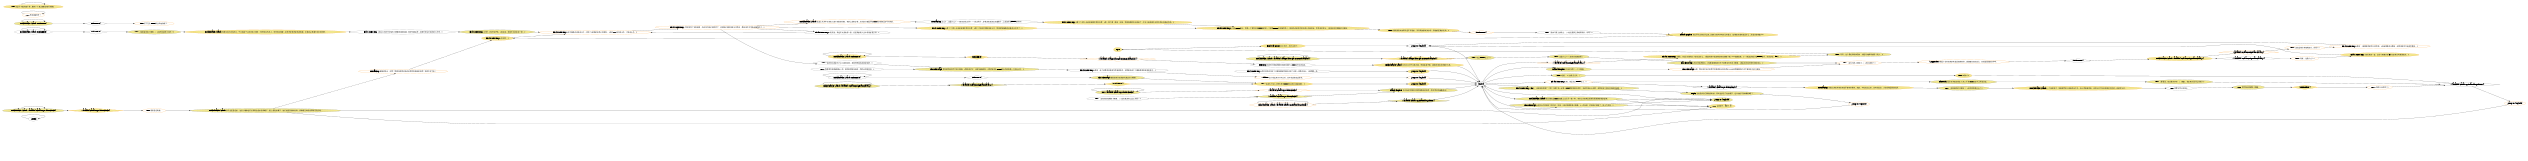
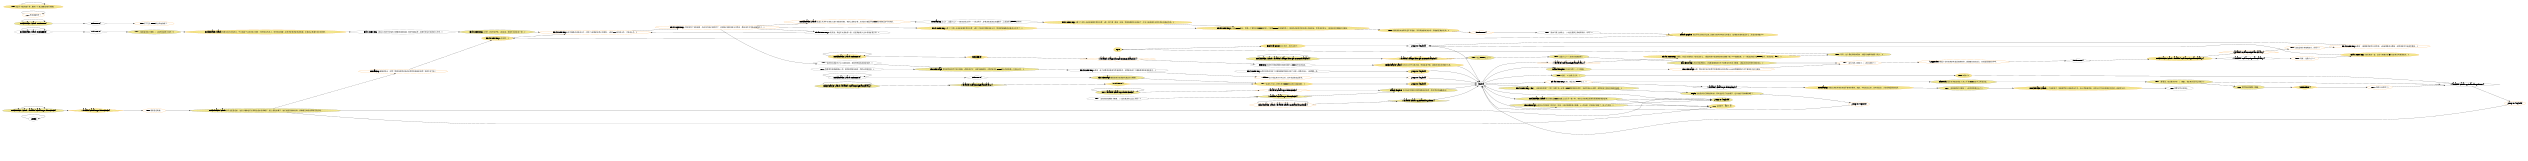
  digraph {
    rankdir=LR
    node [color=gray40 fillcolor=khaki style=filled]
    n1 [fillcolor=white label=START]
    n2 [color=darkorange label=input]
    n3 [color=darkorange label="Esprit de Corps: ……很久，很久以前了。"]
    n4 [fillcolor=white label="Jump to: [toyhub]"]
    n5 [color=darkorange label="Knick-knacks Stand: IsKimHere()"]
    n6 [color=darkorange label="IsKimHere()" shape=diamond]
    n7 [color=darkorange fillcolor=white label="!(Variable[\"village.idiot_gave_second_alcohol\"])" shape=diamond]
    n8 [fillcolor=white label="Rhetoric: 他没有详细说明那到底意味着什么——也不见得会说。"]
    n9 [color=darkorange fillcolor=white label="!(IsKimHere())" shape=diamond]
    n10 [fillcolor=white label="You: （指向马背上的骑士。）“这些是弗兰考格斯骑兵，对吗？”"]
    n11 [color=darkorange label="Inland Empire: 他似乎对这些玩具之间上演的永恒冲突有自己的看法。如果能发现到底是什么，应该会很有趣……"]
    n12 [label="Bird's Nest Roy: “好吧。”他不动声色。“说实话，我也不太喜欢这一套。”"]
    n13 [color=darkorange fillcolor=white label="Bird's Nest Roy: “你大概是在说革命分子，对吧？”玻璃后的男人回答到。“是的——他们是士兵。大革命士兵。”"]
    n14 [color=darkorange fillcolor=white label="Bird's Nest Roy: “我觉得为了达到效果，有点夸大他们的贫穷了。你把他们放到皇家士兵旁边，看起来不太可能会赢的样子。”"]
    n15 [label="Rhetoric: 他没有详细说明这个‘坏人手里’——他也不太可能会说。"]
    n16 [label="You: （看看金，然后看向罗伊。）“抱歉，我们刚才说什么来着？”"]
    n17 [fillcolor=white label="!(Variable[\"canal.roy_inland_buy_done\"])" shape=diamond]
    n18 [label="You: “当然。”（故意点点头。）"]
    n19 [color=darkorange label="You: “*谁*？”"]
    n20 [color=darkorange label="You: 远离柜子。[离开。]"]
    n21 [label="You: （指着蓝色的小雕像。）“这些到底是什么？”"]
    n22 [color=darkorange label="Knick-knacks Stand: 一个身材高大、穿着鳞甲的人骑着高头大马，身上背着燧发枪。这类士兵可以在眨眼之间消灭一队敌军士兵。"]
    n23 [fillcolor=white label="You: 查看马背上的骑士。"]
    n24 [label="Jump to: [toyhub]"]
    n25 [fillcolor=white label=toyhub]
    n26 [color=darkorange fillcolor=white label="!(Variable[\"tc.franconigerian_cavalry\"])" shape=diamond]
    n27 [color=darkorange fillcolor=white label="Bird's Nest Roy: “哦，那是无头FALN骑士。”"]
    n28 [label="Bird's Nest Roy: “50分。这价格很优惠了！那个小帽子也一起算上——我觉得他在找它，或者其他什么东西。故事的这个部分有很多种诠释。”"]
    n29 [label="Inland Empire: 买点好东西！一个小雕像。"]
    n30 [label="Kim Kitsuragi: “皇家士兵就是这个样子的，没错。”他仔细观察着小雕像。“一开始是。后来他们衰落了，穿上了伪装。”"]
    n31 [label="Knick-knacks Stand: 他们确实是——制服看上去几乎一模一样。有些士兵的胸口甚至钉着相同形状的勋章。"]
    n32 [label="You: （指着蓝色的小雕像。）“这些是皇家士兵吗？”"]
    n33 [color=darkorange label="Knick-knacks Stand: 你看见好几排玩具兵，守卫着桌子上的其他小物件：有些骑在马背上，有些衣衫褴褛，还有些穿着亮蓝色的制服。全都在认真履行自己的职责。"]
    n34 [fillcolor=white label="Bird's Nest Roy: “很多人对那个特别的小雕像很*感兴趣*。我把它藏起来，就是不想让它落到坏人手里。”"]
    n35 [label="Knick-knacks Stand: Variable[\"tc.franconigerian_cavalry\"]"]
    n36 [label="Variable[\"tc.franconigerian_cavalry\"]" shape=diamond]
    n37 [color=darkorange label="!(IsKimHere())" shape=diamond]
    n38 [color=darkorange label="You: “这是为了给人们带去希望——就连*我们*也能做到。”"]
    n39 [color=darkorange label="Bird's Nest Roy: “确实。”他立马就明白了你在说什么。“我觉得那下面好像还有他的帽子呢……”他翻找着。“一个配套的缩小版FALN帽子。给你的话，50分。”"]
    n40 [label="You: “等等，这个看起来很像雷内，就是玩地掷球的那个老人。”"]
    n41 [label="You: 查看衣衫褴褛的小雕像。"]
    n42 [color=darkorange label="!(IsKimHere())" shape=diamond]
    n43 [fillcolor=white label="Knick-knacks Stand: IsKimHere()"]
    n44 [fillcolor=white label="IsKimHere()" shape=diamond]
    n45 [fillcolor=white label="!(IsKimHere())" shape=diamond]
    n46 [color=darkorange label="Knick-knacks Stand: Variable[\"tc.franconigerian_cavalry\"]"]
    n47 [color=darkorange fillcolor=white label="Variable[\"tc.franconigerian_cavalry\"]" shape=diamond]
    n48 [fillcolor=white label="!(Variable[\"tc.franconigerian_cavalry\"])" shape=diamond]
    n49 [color=darkorange label="Jump to: [toyhub]"]
    n50 [color=darkorange label="Bird's Nest Roy: “也许吧。”"]
    n51 [color=darkorange fillcolor=white label="Jump to: [toyhub]"]
    n52 [label="Inland Empire: 尝试在这里找到些漂亮和酷炫的东西。然后用它把她赢回来！"]
    n53 [label="Knick-knacks Stand: Variable[\"canal.toy_white_check\"]"]
    n54 [color=darkorange label="Variable[\"canal.toy_white_check\"]" shape=diamond]
    n55 [color=darkorange fillcolor=white label="You: 观察蓝色制服。"]
    n56 [label="Knick-knacks Stand: 并不全是蓝色的。这些小雕像也可以穿着金色外套和帽子，配上橙色的裤子。他们的姿势各种各样，挥舞着宝剑或者带刺刀的步枪。"]
    n57 [fillcolor=white label="!(Variable[\"canal.toy_white_check\"])" shape=diamond]
    n58 [color=darkorange label="Interfacing: 你挑出来的所有东西似乎都有些褪色，残破，不知道怎么的，还有些悲哀。大部分都是些破玩具。"]
    n59 [color=darkorange fillcolor=white label="Knick-knacks Stand: Variable[\"canal.roy_inland_buy_done\"]"]
    n60 [label="Variable[\"canal.roy_inland_buy_done\"]" shape=diamond]
    n61 [color=darkorange label="Bird's Nest Roy: “无头FALN骑士。那是一个都市传说——说的是一个穿着FALN运动服的男人，骑着马在瑞瓦肖的街道上到处游走。而且他没有头。”他指向没有脑袋的小雕像。"]
    n62 [color=darkorange label="You: “要战胜资本的军队是不可能的。问问我的朋友加尔特，我他妈是谁的走狗。”"]
    n63 [color=darkorange label="Jump to: [toyhub]"]
    n64 [color=darkorange fillcolor=white label="Suggestion: 那是个非常标准的售货员招牌笑容，感觉确实发自真心。你应该跟他好好学学。"]
    n65 [label="Kim Kitsuragi: “弗兰考格斯骑兵。”他看着微弱的灯光下那尊灰扑扑的小雕像。“我以前对这些家伙特别用心。”"]
    n66 [color=darkorange fillcolor=white label="You: （指向马背上的骑士。）“他们是谁？”"]
    n67 [color=darkorange fillcolor=white label="You: 买下无头FALN骑士和他的帽子。"]
    n68 [fillcolor=white label="Bird's Nest Roy: “我有没有说过这个小雕像是能带来好运的？记得一直带在身上。”他咧嘴一笑。"]
    n69 [label="Kim Kitsuragi: 警督研究着你手中的小雕像。“我听说过它，”他打趣着说到，“我听说无头FALN骑士的坐骑是一只无头公牛。”"]
    n70 [fillcolor=white label="Bird's Nest Roy: “是的，这个故事有好多相互矛盾的版本，但我相信这个小雕像是更加标准的表示。”"]
    n71 [color=darkorange fillcolor=white label="Volition: 这个听起来……不太对。你不应该相信这家伙。"]
    n72 [fillcolor=white label="Bird's Nest Roy: “老实说，我也不太喜欢那一套，但是我的客人当中有很多是父母。”"]
    n73 [label="Logic: 当他丢掉自己脑袋的时候，同时也弄丢了他的帽子。也许他在寻找*脑袋*呢？"]
    n74 [color=darkorange fillcolor=white label="Jump to: [toyhub]"]
    n75 [color=darkorange fillcolor=white label="You: 把‘她’赢回来？"]
    n76 [color=darkorange fillcolor=white label="Kim Kitsuragi: “嗯。我以前对自己的弗兰考格斯骑士特别用心……”他看着黯淡灯光下满是灰尘的小雕像。"]
    n77 [color=darkorange fillcolor=white label="You: “你是什么意思？”"]
    n78 [color=darkorange label="Bird's Nest Roy: “哪个？”男人从他的玻璃亭里往外看，“啊！大革命时期的皇家士兵。我觉得制服颜色好像有点太亮了。”"]
    n79 [color=darkorange fillcolor=white label="Interfacing: 挺酷的骑士，对吧？我就知道我们能在这里找到值钱的东西！快把它买下来！"]
    n80 [color=darkorange label="Knick-knacks Stand: 玩具士兵们守卫着大碗，里面装着手镯、戒指和用过的香烟打火机。"]
    n81 [label="You: “这是什么？”（拿给当铺老板看）"]
    n82 [color=darkorange label="Bird's Nest Roy: “哪个？”男人从他的玻璃亭里往外看，“啊，那个啊！是的，没错。我觉得颜料有点艳俗了，不过小孩就是不分青红皂白地喜欢亮色。”"]
    n83 [label="Knick-knacks Stand: Variable[\"village.idiot_gave_second_alcohol\"]"]
    n84 [color=darkorange label="Variable[\"village.idiot_gave_second_alcohol\"]" shape=diamond]
    n85 [label="You: “无头FALN骑士！”"]
    n86 [color=darkorange label="You: 在桌子下面的箱子里，翻到一个真正*酷炫*的小雕像。"]
    n87 [label="You: Variable[\"canal.toy_white_check\"]"]
    n88 [color=darkorange fillcolor=white label="Variable[\"canal.toy_white_check\"]" shape=diamond]
    n89 [label="!(Variable[\"canal.toy_white_check\"])" shape=diamond]
    n90 [color=darkorange fillcolor=white label="Knick-knacks Stand: 这套士兵并不打算给人留下深刻的印象。有的上面有步枪，但大部分都是手枪——有的甚至是铲子和码尺。"]
    n91 [fillcolor=white label="You: “这种对比就是为了让人感到沮丧，按道理来说也应该是这样。”"]
    n92 [color=darkorange fillcolor=white label="Jump to: [toyhub]"]
    n93 [label="Knick-knacks Stand: IsKimHere()"]
    n94 [fillcolor=white label="IsKimHere()" shape=diamond]
    n95 [fillcolor=white label="Interfacing: 怎么了，这是什么？一个骑马的无头男？一个无头男子，穿着未来派的运动服裤子，上面还印着FALN的字样！"]
    n96 [fillcolor=white label="You: “我希望它能更*细腻*一些。按照实际情况来说，我不会发表意见。”"]
    n97 [fillcolor=white label="Knick-knacks Stand: IsKimHere()"]
    n98 [fillcolor=white label="IsKimHere()" shape=diamond]
    n99 [label="Kim Kitsuragi: 警督饶有兴致地研究着这些小雕像。"]
    n100 [fillcolor=white label="You: （指着衣衫褴褛的小雕像。）“这些真算得上是士兵吗？”"]
    n101 [color=darkorange fillcolor=white label="You: “老板，这是什么？”"]
    n102 [color=darkorange label="Bird's Nest Roy: “很经典的一套。这些小雕像代表5世纪的弗兰考格斯骑兵。”"]
    n103 [color=darkorange fillcolor=white label="You: “这些是弗兰考格斯骑兵，对吗？”"]
    n104 [color=darkorange fillcolor=white label="Bird's Nest Roy: “是的！”玻璃窗后的男人回答道。“边缘稍微有点磨损，但我很肯定它还是完整的。”"]
    n1 -> n1
    n2 -> n3
    n3 -> n4
    n4 -> n25
    n5 -> n5
    n5 -> n6
    n6 -> n7
    n7 -> n8
    n8 -> n80
    n9 -> n10
    n10 -> n11
    n11 -> n50
    n12 -> n13
    n13 -> n14
    n14 -> n72
    n14 -> n78
    n14 -> n90
    n14 -> n91
    n15 -> n16
    n16 -> n17
    n17 -> n51
    n18 -> n19
    n19 -> n17
    n21 -> n22
    n22 -> n23
-   n23 -> n41
+   n16 -> n41
    n24 -> n25
    n25 -> n18
    n25 -> n26
    n25 -> n27
    n25 -> n28
    n25 -> n29
    n25 -> n30
    n25 -> n31
    n26 -> n39
    n27 -> n15
    n27 -> n57
    n28 -> n73
    n29 -> n76
    n30 -> n20
    n30 -> n24
    n31 -> n20
    n31 -> n24
    n32 -> n33
    n33 -> n34
    n34 -> n12
    n35 -> n35
    n35 -> n36
    n36 -> n37
    n37 -> n38
    n38 -> n49
    n39 -> n40
    n40 -> n2
    n41 -> n42
    n42 -> n77
    n43 -> n43
    n43 -> n44
    n44 -> n32
    n45 -> n46
    n46 -> n47
    n46 -> n48
    n47 -> n103
    n48 -> n101
    n49 -> n25
    n50 -> n13
    n51 -> n25
    n52 -> n25
    n53 -> n53
    n53 -> n54
    n54 -> n55
    n55 -> n56
    n56 -> n20
    n56 -> n24
    n56 -> n79
    n57 -> n58
    n58 -> n21
    n59 -> n59
    n59 -> n60
    n60 -> n25
    n61 -> n62
    n62 -> n9
    n63 -> n25
    n64 -> n45
    n65 -> n66
    n66 -> n64
    n68 -> n63
    n69 -> n70
    n70 -> n71
    n71 -> n92
    n72 -> n13
    n73 -> n74
    n74 -> n25
    n75 -> n75
    n76 -> n66
    n77 -> n17
    n78 -> n61
    n79 -> n50
    n80 -> n25
    n81 -> n65
    n82 -> n61
    n83 -> n83
    n83 -> n84
    n84 -> n85
    n85 -> n81
    n86 -> n86
    n87 -> n87
    n87 -> n88
    n88 -> n52
    n89 -> n52
    n90 -> n95
    n91 -> n69
    n92 -> n25
    n93 -> n93
    n93 -> n94
    n94 -> n67
    n95 -> n82
    n96 -> n69
    n97 -> n97
    n97 -> n98
    n98 -> n99
    n99 -> n38
    n100 -> n89
    n101 -> n102
    n102 -> n4
    n103 -> n104
    n104 -> n4
  }
